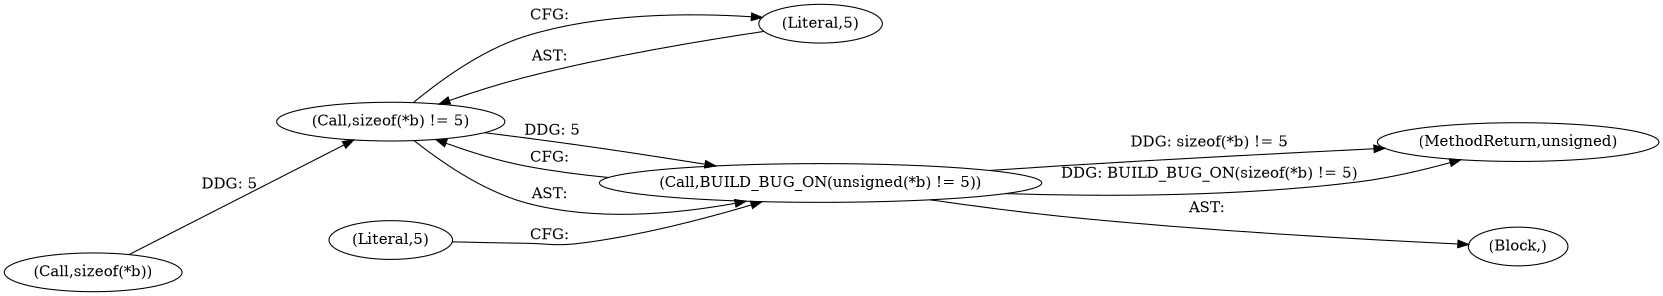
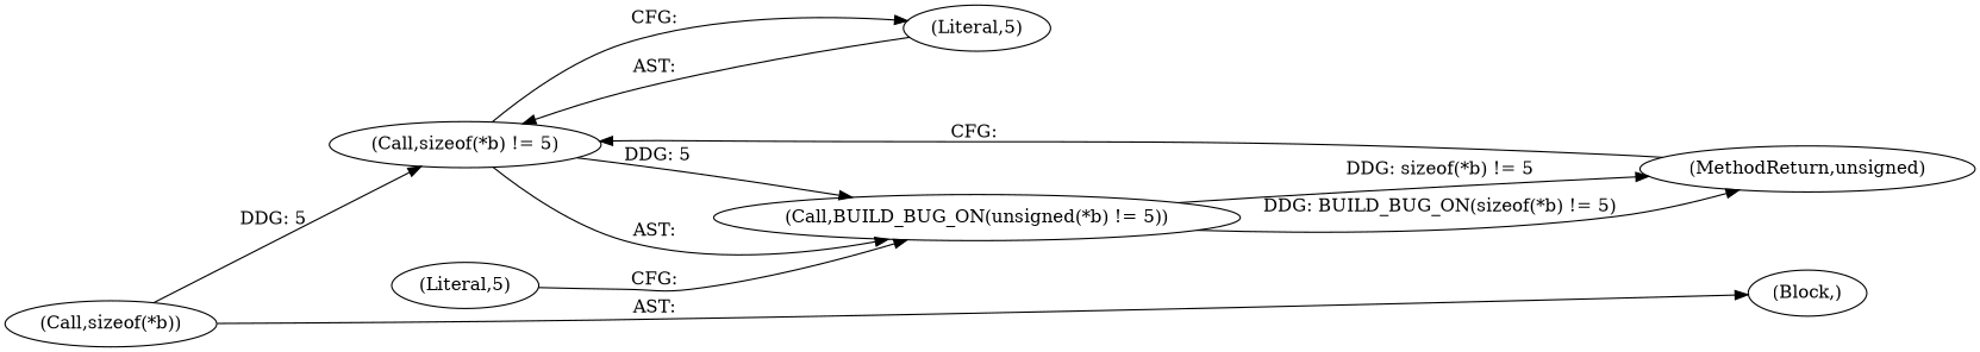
  digraph {
    rankdir=LR
    n1 [label="(Call,sizeof(*b) != 5)"]
    n2 [label="(Call,BUILD_BUG_ON(unsigned(*b) != 5))"]
    n3 [label="(Literal,5)"]
    n4 [label="(Block,)"]
    n5 [label="(MethodReturn,unsigned)"]
    n6 [label="(Literal,5)"]
    n7 [label="(Call,sizeof(*b))"]
    n1 -> n2 [label="AST: "]
    n1 -> n2 [label="DDG: 5"]
    n1 -> n3 [label="CFG: "]
-   n2 -> n1 [label="CFG: "]
-   n2 -> n4 [label="AST: "]
+   n5 -> n1 [label="CFG: "]
+   n7 -> n4 [label="AST: "]
    n2 -> n5 [label="DDG: BUILD_BUG_ON(sizeof(*b) != 5)"]
    n2 -> n5 [label="DDG: sizeof(*b) != 5"]
    n3 -> n1 [label="AST: "]
    n6 -> n2 [label="CFG: "]
    n7 -> n1 [label="DDG: 5"]
  }
